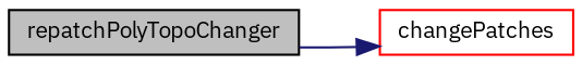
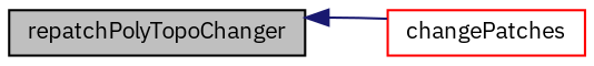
  digraph {
    rankdir=LR
    fontname="IBM Plex Sans"
    node [fontname="IBM Plex Sans" fontsize=10 shape=record]
    n1 [color=black fillcolor=grey75 fontcolor=black height=0.2 label=repatchPolyTopoChanger style=filled width=0.4]
    n2 [color=red height=0.2 label=changePatches width=0.4]
-   n1 -> n2 [color=midnightblue fontname="IBM Plex Sans" fontsize=10 labelfontname=FreeSans labelfontsize=10 style=solid]
+   n2 -> n1 [color=midnightblue fontname="IBM Plex Sans" fontsize=10 labelfontname=FreeSans labelfontsize=10 style=solid]
  }
